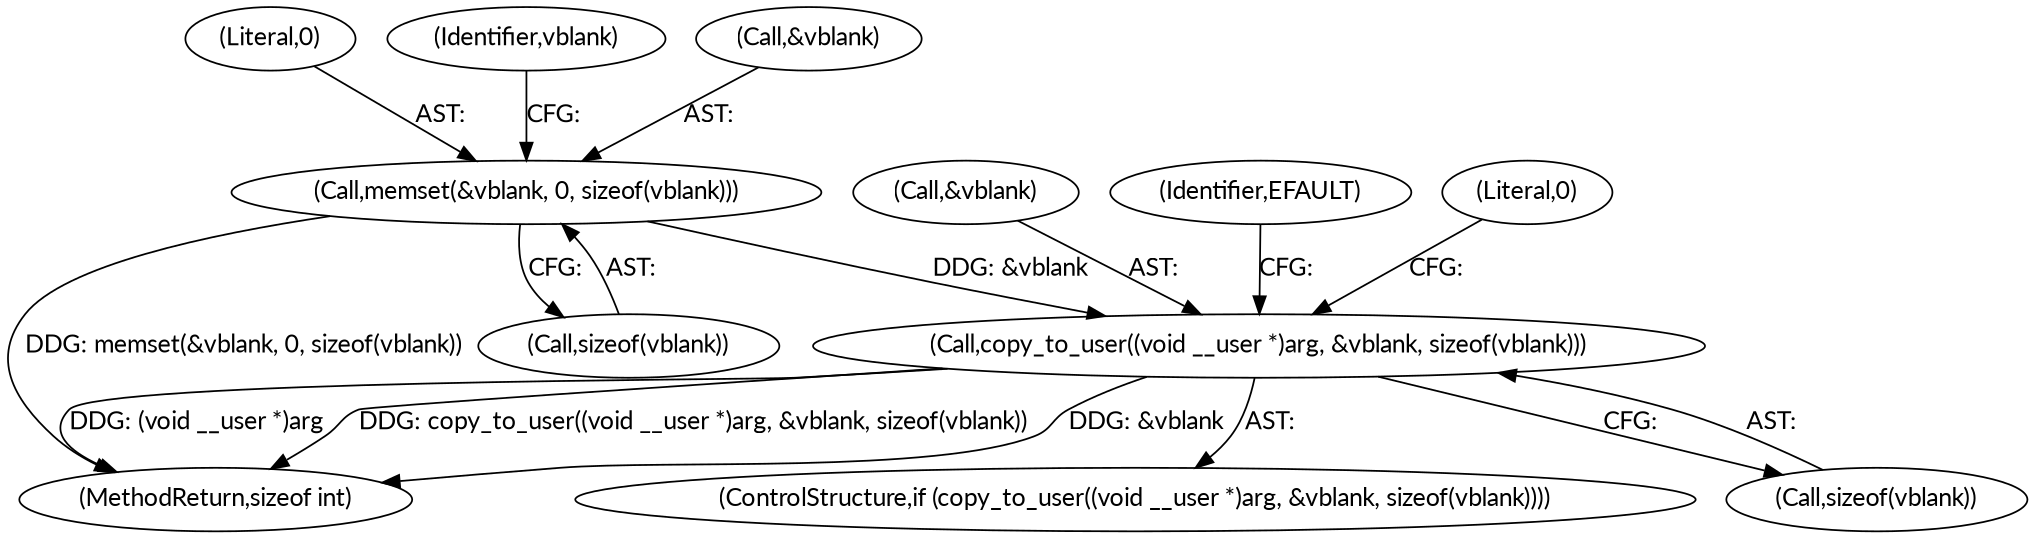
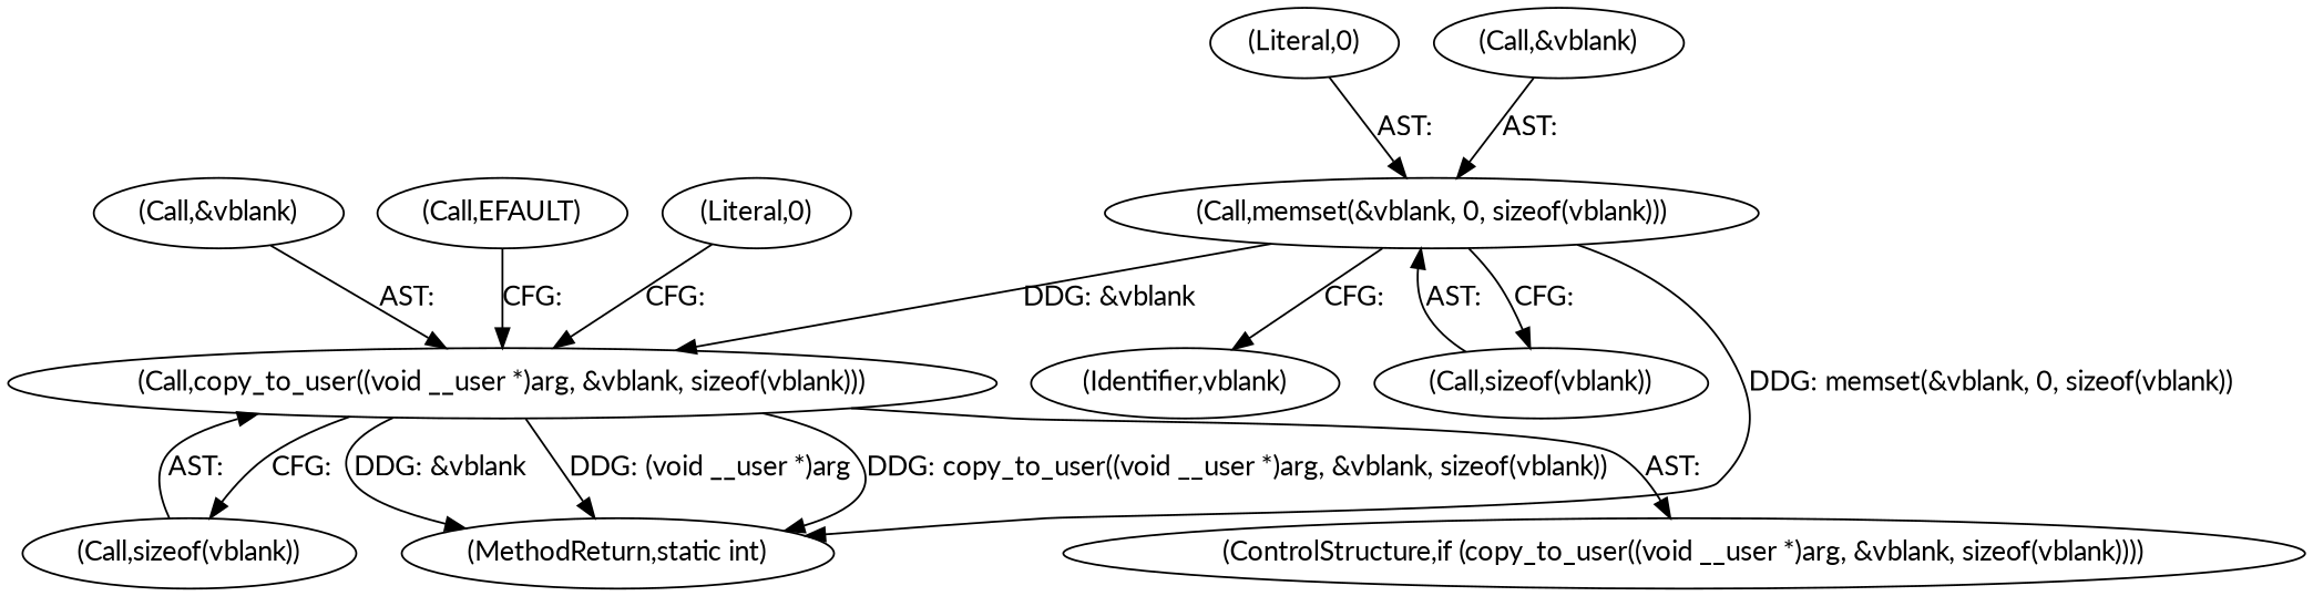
  digraph {
    fontname=Lato
    node [fontname=Lato]
    edge [fontname=Lato]
    n1 [label="(Call,memset(&vblank, 0, sizeof(vblank)))"]
    n2 [label="(Call,copy_to_user((void __user *)arg, &vblank, sizeof(vblank)))"]
-   n3 [label="(MethodReturn,sizeof int)"]
+   n3 [label="(MethodReturn,static int)"]
    n4 [label="(Call,sizeof(vblank))"]
    n5 [label="(ControlStructure,if (copy_to_user((void __user *)arg, &vblank, sizeof(vblank))))"]
    n6 [label="(Call,sizeof(vblank))"]
    n7 [label="(Call,&vblank)"]
-   n8 [label="(Identifier,EFAULT)"]
+   n8 [label="(Call,EFAULT)"]
    n9 [label="(Literal,0)"]
    n10 [label="(Identifier,vblank)"]
    n11 [label="(Literal,0)"]
    n12 [label="(Call,&vblank)"]
    n1 -> n2 [label="DDG: &vblank"]
    n1 -> n3 [label="DDG: memset(&vblank, 0, sizeof(vblank))"]
    n1 -> n4 [label="CFG: "]
    n2 -> n3 [label="DDG: &vblank"]
    n2 -> n3 [label="DDG: (void __user *)arg"]
    n2 -> n3 [label="DDG: copy_to_user((void __user *)arg, &vblank, sizeof(vblank))"]
    n2 -> n5 [label="AST: "]
    n2 -> n6 [label="CFG: "]
    n4 -> n1 [label="AST: "]
    n6 -> n2 [label="AST: "]
    n7 -> n2 [label="AST: "]
    n8 -> n2 [label="CFG: "]
    n9 -> n1 [label="AST: "]
-   n10 -> n1 [label="CFG: "]
+   n1 -> n10 [label="CFG: "]
    n11 -> n2 [label="CFG: "]
    n12 -> n1 [label="AST: "]
  }
